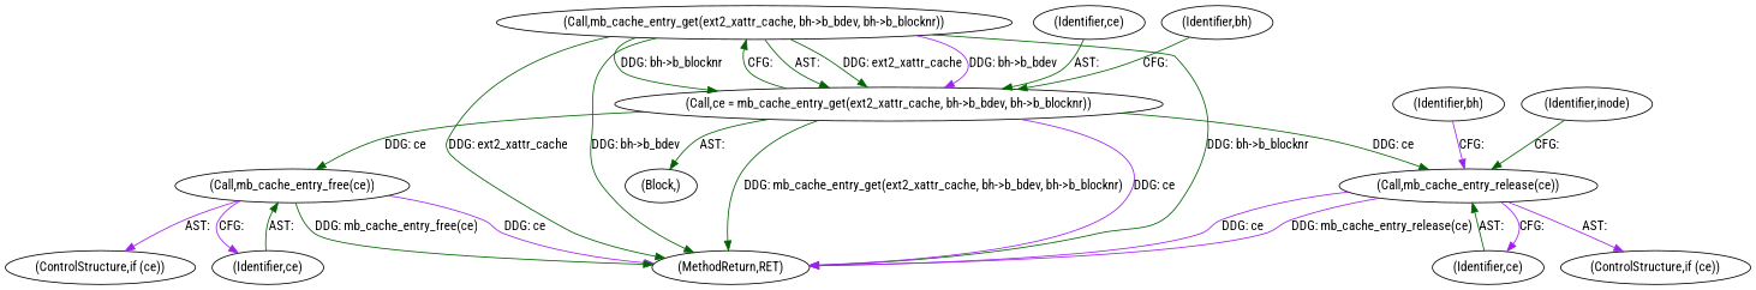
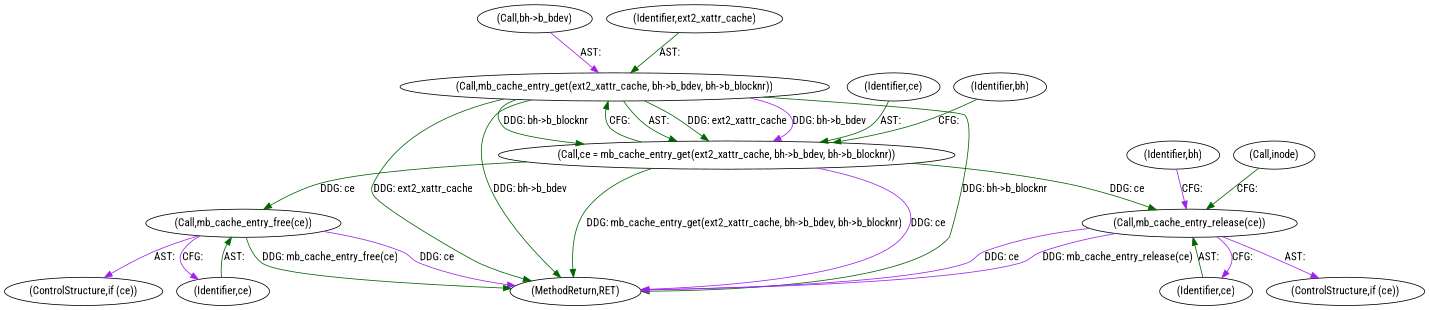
  digraph {
    fontname="Roboto Condensed"
    node [fontname="Roboto Condensed"]
    edge [color=darkgreen fontname="Roboto Condensed"]
    n1 [label="(Call,mb_cache_entry_get(ext2_xattr_cache, bh->b_bdev, bh->b_blocknr))"]
    n2 [label="(Call,ce = mb_cache_entry_get(ext2_xattr_cache, bh->b_bdev, bh->b_blocknr))"]
    n3 [label="(MethodReturn,RET)"]
    n4 [label="(Call,mb_cache_entry_free(ce))"]
    n5 [label="(Call,mb_cache_entry_release(ce))"]
-   n6 [label="(Block,)"]
    n7 [label="(ControlStructure,if (ce))"]
    n8 [label="(Identifier,ce)"]
    n9 [label="(Identifier,ce)"]
    n10 [label="(ControlStructure,if (ce))"]
    n11 [label="(Identifier,bh)"]
+   n12 [label="(Call,bh->b_bdev)"]
+   n13 [label="(Identifier,ext2_xattr_cache)"]
    n14 [label="(Identifier,ce)"]
-   n15 [label="(Identifier,inode)"]
+   n15 [label="(Call,inode)"]
    n16 [label="(Identifier,bh)"]
    n1 -> n2 [label="AST: "]
    n1 -> n2 [label="DDG: ext2_xattr_cache"]
    n1 -> n2 [color=purple label="DDG: bh->b_bdev"]
    n1 -> n2 [label="DDG: bh->b_blocknr"]
    n1 -> n3 [label="DDG: bh->b_blocknr"]
    n1 -> n3 [label="DDG: ext2_xattr_cache"]
    n1 -> n3 [label="DDG: bh->b_bdev"]
    n2 -> n1 [label="CFG: "]
    n2 -> n3 [label="DDG: mb_cache_entry_get(ext2_xattr_cache, bh->b_bdev, bh->b_blocknr)"]
    n2 -> n3 [color=purple label="DDG: ce"]
    n2 -> n4 [label="DDG: ce"]
    n2 -> n5 [label="DDG: ce"]
-   n2 -> n6 [label="AST: "]
    n4 -> n3 [color=purple label="DDG: ce"]
    n4 -> n3 [label="DDG: mb_cache_entry_free(ce)"]
    n4 -> n7 [color=purple label="AST: "]
    n4 -> n8 [color=purple label="CFG: "]
    n5 -> n3 [color=purple label="DDG: ce"]
    n5 -> n3 [color=purple label="DDG: mb_cache_entry_release(ce)"]
    n5 -> n9 [color=purple label="CFG: "]
    n5 -> n10 [color=purple label="AST: "]
    n8 -> n4 [label="AST: "]
    n9 -> n5 [label="AST: "]
    n11 -> n5 [color=purple label="CFG: "]
+   n12 -> n1 [color=purple label="AST: "]
+   n13 -> n1 [label="AST: "]
    n14 -> n2 [label="AST: "]
    n15 -> n5 [label="CFG: "]
    n16 -> n2 [label="CFG: "]
  }
